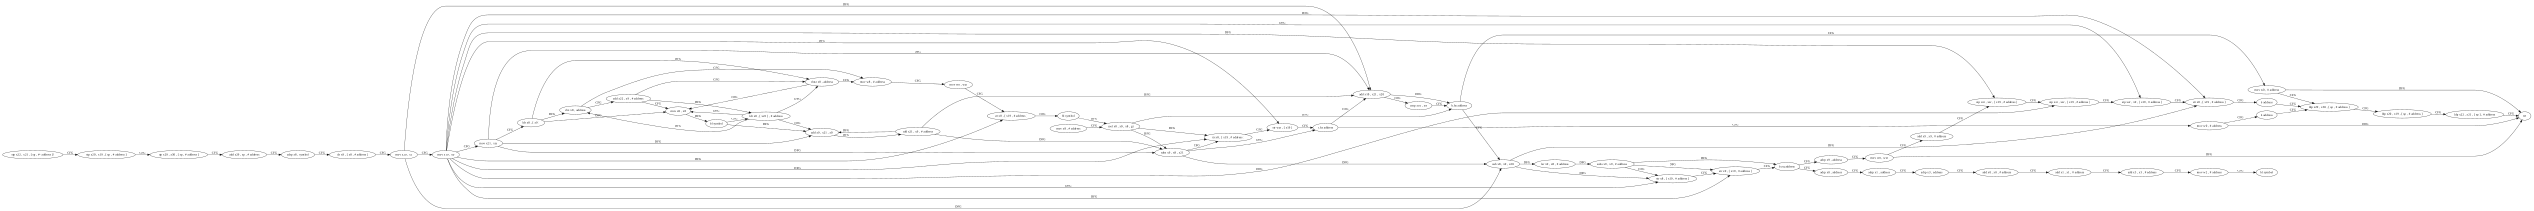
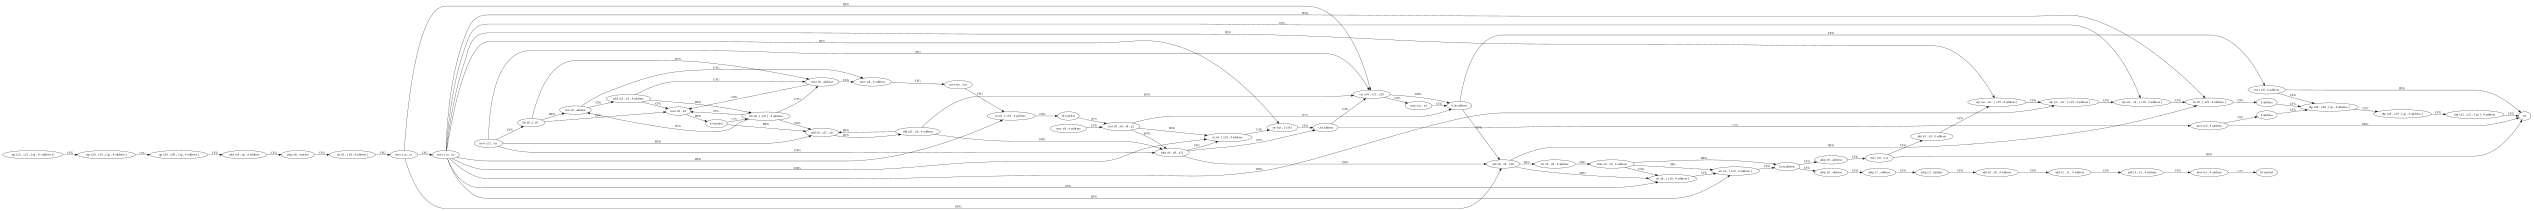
  digraph {
    fontname="Liberation Serif"
    rankdir=LR
    node [fontname="Liberation Serif"]
    edge [fontname="Liberation Serif"]
    n1 [label="stp x22 , x21 , [ sp , #- address ]!"]
    n2 [label="stp x20 , x19 , [ sp , # address ]"]
    n3 [label="stp x29 , x30 , [ sp , # address ]"]
    n4 [label="add x29 , sp , # address"]
    n5 [label="adrp x8 , symbol"]
    n6 [label="ldr x9 , [ x8 , # address ]"]
    n7 [label="mov x20 , x1"]
    n8 [label="mov x19 , x0"]
-   n9 [label="add x10 , x21 , x20"]
+   n9 [label="xzr x10 , x21 , x20"]
    n10 [label="sub x8 , x9 , x20"]
    n11 [label="mov x21 , xzr"]
    n12 [label="str x8 , [ x19 , # address ]"]
    n13 [label="str x8 , [ x19 , # address ]"]
    n14 [label="str wzr , [ x19 ]"]
    n15 [label="str x8 , [ x19 , # address ]"]
    n16 [label="str x9 , [ x19 , # address ]"]
    n17 [label="stp xzr , xzr , [ x19 , # address ]"]
    n18 [label="stp xzr , xzr , [ x19 , # address ]"]
    n19 [label="stp xzr , x9 , [ x19 , # address ]"]
    n20 [label="str x8 , [ x19 , # address ]"]
    n21 [label="b.hs address"]
    n22 [label="cmp x10 , x8"]
    n23 [label="lsr x9 , x8 , # address"]
    n24 [label="ldr x8 , [ x9 ]"]
    n25 [label="subs x9 , x8 , x21"]
    n26 [label="add x9 , x21 , x0"]
    n27 [label="bl symbol"]
    n28 [label="b.hs address"]
    n29 [label="b.eq address"]
    n30 [label="b address"]
    n31 [label="cbz x8 , address"]
    n32 [label="mov x0 , x8"]
    n33 [label="cbnz x8 , address"]
    n34 [label="add x21 , x9 , # address"]
    n35 [label="mov w8 , # address"]
    n36 [label="add x22 , x9 , # address"]
    n37 [label="bl symbol"]
    n38 [label="mov w0 , wzr"]
    n39 [label="ldr x8 , [ x22 ] , # address"]
    n40 [label="csel x8 , x0 , x8 , gt"]
    n41 [label="mov x8 , # address"]
    n42 [label="mov w0 , # address"]
    n43 [label="mov w0 , # address"]
    n44 [label="b address"]
    n45 [label=ret]
    n46 [label="ldp x29 , x30 , [ sp , # address ]"]
    n47 [label="ldp x20 , x19 , [ sp , # address ]"]
    n48 [label="subs x9 , x9 , # address"]
    n49 [label="ldp x22 , x21 , [ sp ] , # address"]
    n50 [label="adrp x0 , address"]
    n51 [label="adrp x9 , address"]
    n52 [label="adrp x1 , address"]
    n53 [label="mov w0 , wzr"]
    n54 [label="adrp x3 , address"]
    n55 [label="add x9 , x9 , # address"]
    n56 [label="add x0 , x0 , # address"]
    n57 [label="add x1 , x1 , # address"]
    n58 [label="add x3 , x3 , # address"]
    n59 [label="mov w2 , # address"]
    n60 [label="bl symbol"]
    n1 -> n2 [label=CFG]
    n2 -> n3 [label=CFG]
    n3 -> n4 [label=CFG]
    n4 -> n5 [label=CFG]
    n5 -> n6 [label=CFG]
    n6 -> n7 [label=CFG]
    n7 -> n8 [label=CFG]
    n7 -> n9 [label=DFG]
    n7 -> n10 [label=DFG]
-   n8 -> n11 [label=CFG]
    n8 -> n12 [label=DFG]
    n8 -> n13 [label=DFG]
    n8 -> n14 [label=DFG]
    n8 -> n15 [label=DFG]
    n8 -> n16 [label=DFG]
    n8 -> n17 [label=DFG]
    n8 -> n18 [label=DFG]
    n8 -> n19 [label=DFG]
    n8 -> n20 [label=DFG]
    n9 -> n21 [label=DFG]
    n9 -> n22 [label=CFG]
    n10 -> n15 [label=DFG]
    n10 -> n20 [label=DFG]
    n10 -> n23 [label=DFG]
    n11 -> n9 [label=DFG]
    n11 -> n24 [label=CFG]
    n11 -> n25 [label=DFG]
    n11 -> n26 [label=DFG]
    n12 -> n27 [label=CFG]
    n13 -> n14 [label=CFG]
    n14 -> n28 [label=CFG]
    n15 -> n16 [label=CFG]
    n16 -> n29 [label=CFG]
    n17 -> n18 [label=CFG]
    n18 -> n19 [label=CFG]
    n19 -> n20 [label=CFG]
    n20 -> n30 [label=CFG]
    n21 -> n10 [label=CFG]
    n21 -> n42 [label=CFG]
    n22 -> n21 [label=CFG]
    n23 -> n48 [label=DFG]
    n24 -> n31 [label=DFG]
    n24 -> n32 [label=DFG]
    n24 -> n33 [label=DFG]
    n25 -> n10 [label=DFG]
    n25 -> n13 [label=CFG]
    n25 -> n28 [label=DFG]
    n26 -> n34 [label=DFG]
    n27 -> n40 [label=DFG]
    n28 -> n9 [label=CFG]
    n28 -> n43 [label=CFG]
    n29 -> n50 [label=CFG]
    n29 -> n51 [label=CFG]
    n30 -> n46 [label=CFG]
    n31 -> n35 [label=CFG]
    n31 -> n36 [label=CFG]
    n32 -> n37 [label=DFG]
    n33 -> n32 [label=CFG]
    n33 -> n35 [label=CFG]
    n34 -> n9 [label=DFG]
    n34 -> n25 [label=DFG]
    n34 -> n26 [label=DFG]
    n35 -> n38 [label=CFG]
    n36 -> n32 [label=CFG]
    n36 -> n33 [label=CFG]
    n36 -> n39 [label=DFG]
    n37 -> n26 [label=DFG]
    n37 -> n39 [label=CFG]
    n38 -> n12 [label=CFG]
    n39 -> n26 [label=CFG]
    n39 -> n31 [label=DFG]
    n39 -> n32 [label=DFG]
    n39 -> n33 [label=DFG]
    n40 -> n13 [label=DFG]
    n40 -> n21 [label=DFG]
    n40 -> n25 [label=DFG]
    n41 -> n40 [label=CFG]
    n42 -> n45 [label=DFG]
    n42 -> n46 [label=CFG]
    n43 -> n44 [label=CFG]
    n43 -> n45 [label=DFG]
    n44 -> n46 [label=CFG]
    n46 -> n47 [label=CFG]
    n47 -> n49 [label=CFG]
    n48 -> n15 [label=CFG]
    n48 -> n16 [label=DFG]
    n48 -> n29 [label=DFG]
    n49 -> n45 [label=CFG]
    n50 -> n52 [label=CFG]
    n51 -> n53 [label=CFG]
    n52 -> n54 [label=CFG]
    n53 -> n45 [label=DFG]
    n53 -> n55 [label=CFG]
    n54 -> n56 [label=CFG]
    n55 -> n17 [label=CFG]
    n56 -> n57 [label=CFG]
    n57 -> n58 [label=CFG]
    n58 -> n59 [label=CFG]
    n59 -> n60 [label=CFG]
  }
